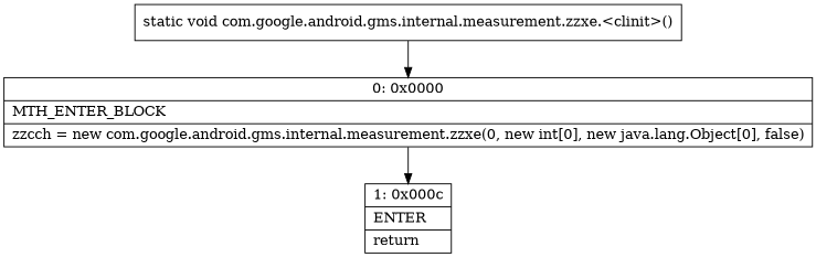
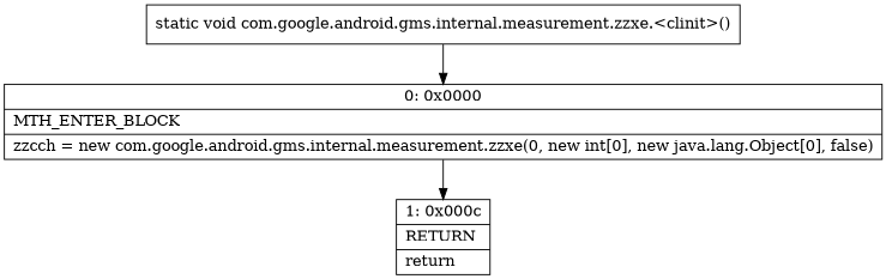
  digraph {
    node [shape=record]
    n1 [label="{0\:\ 0x0000|MTH_ENTER_BLOCK\l|zzcch = new com.google.android.gms.internal.measurement.zzxe(0, new int[0], new java.lang.Object[0], false)\l}"]
-   n2 [label="{1\:\ 0x000c|ENTER\l|return\l}"]
+   n2 [label="{1\:\ 0x000c|RETURN\l|return\l}"]
    n3 [label="{static void com.google.android.gms.internal.measurement.zzxe.\<clinit\>() }"]
    n1 -> n2
    n3 -> n1
  }
